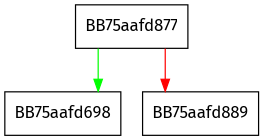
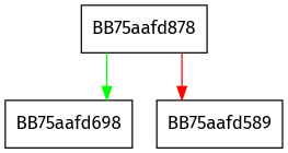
  digraph {
    fontname="Fira Sans"
    splines=ortho
    node [fontname="Fira Sans" shape=box]
    edge [fontname="Fira Sans"]
    n1 [label=BB75aafd698]
-   BB75aafd878 [label=BB75aafd877]
-   BB75aafd889
+   BB75aafd878
+   BB75aafd889 [label=BB75aafd589]
    BB75aafd878 -> n1 [color=green]
    BB75aafd878 -> BB75aafd889 [color=red]
  }
